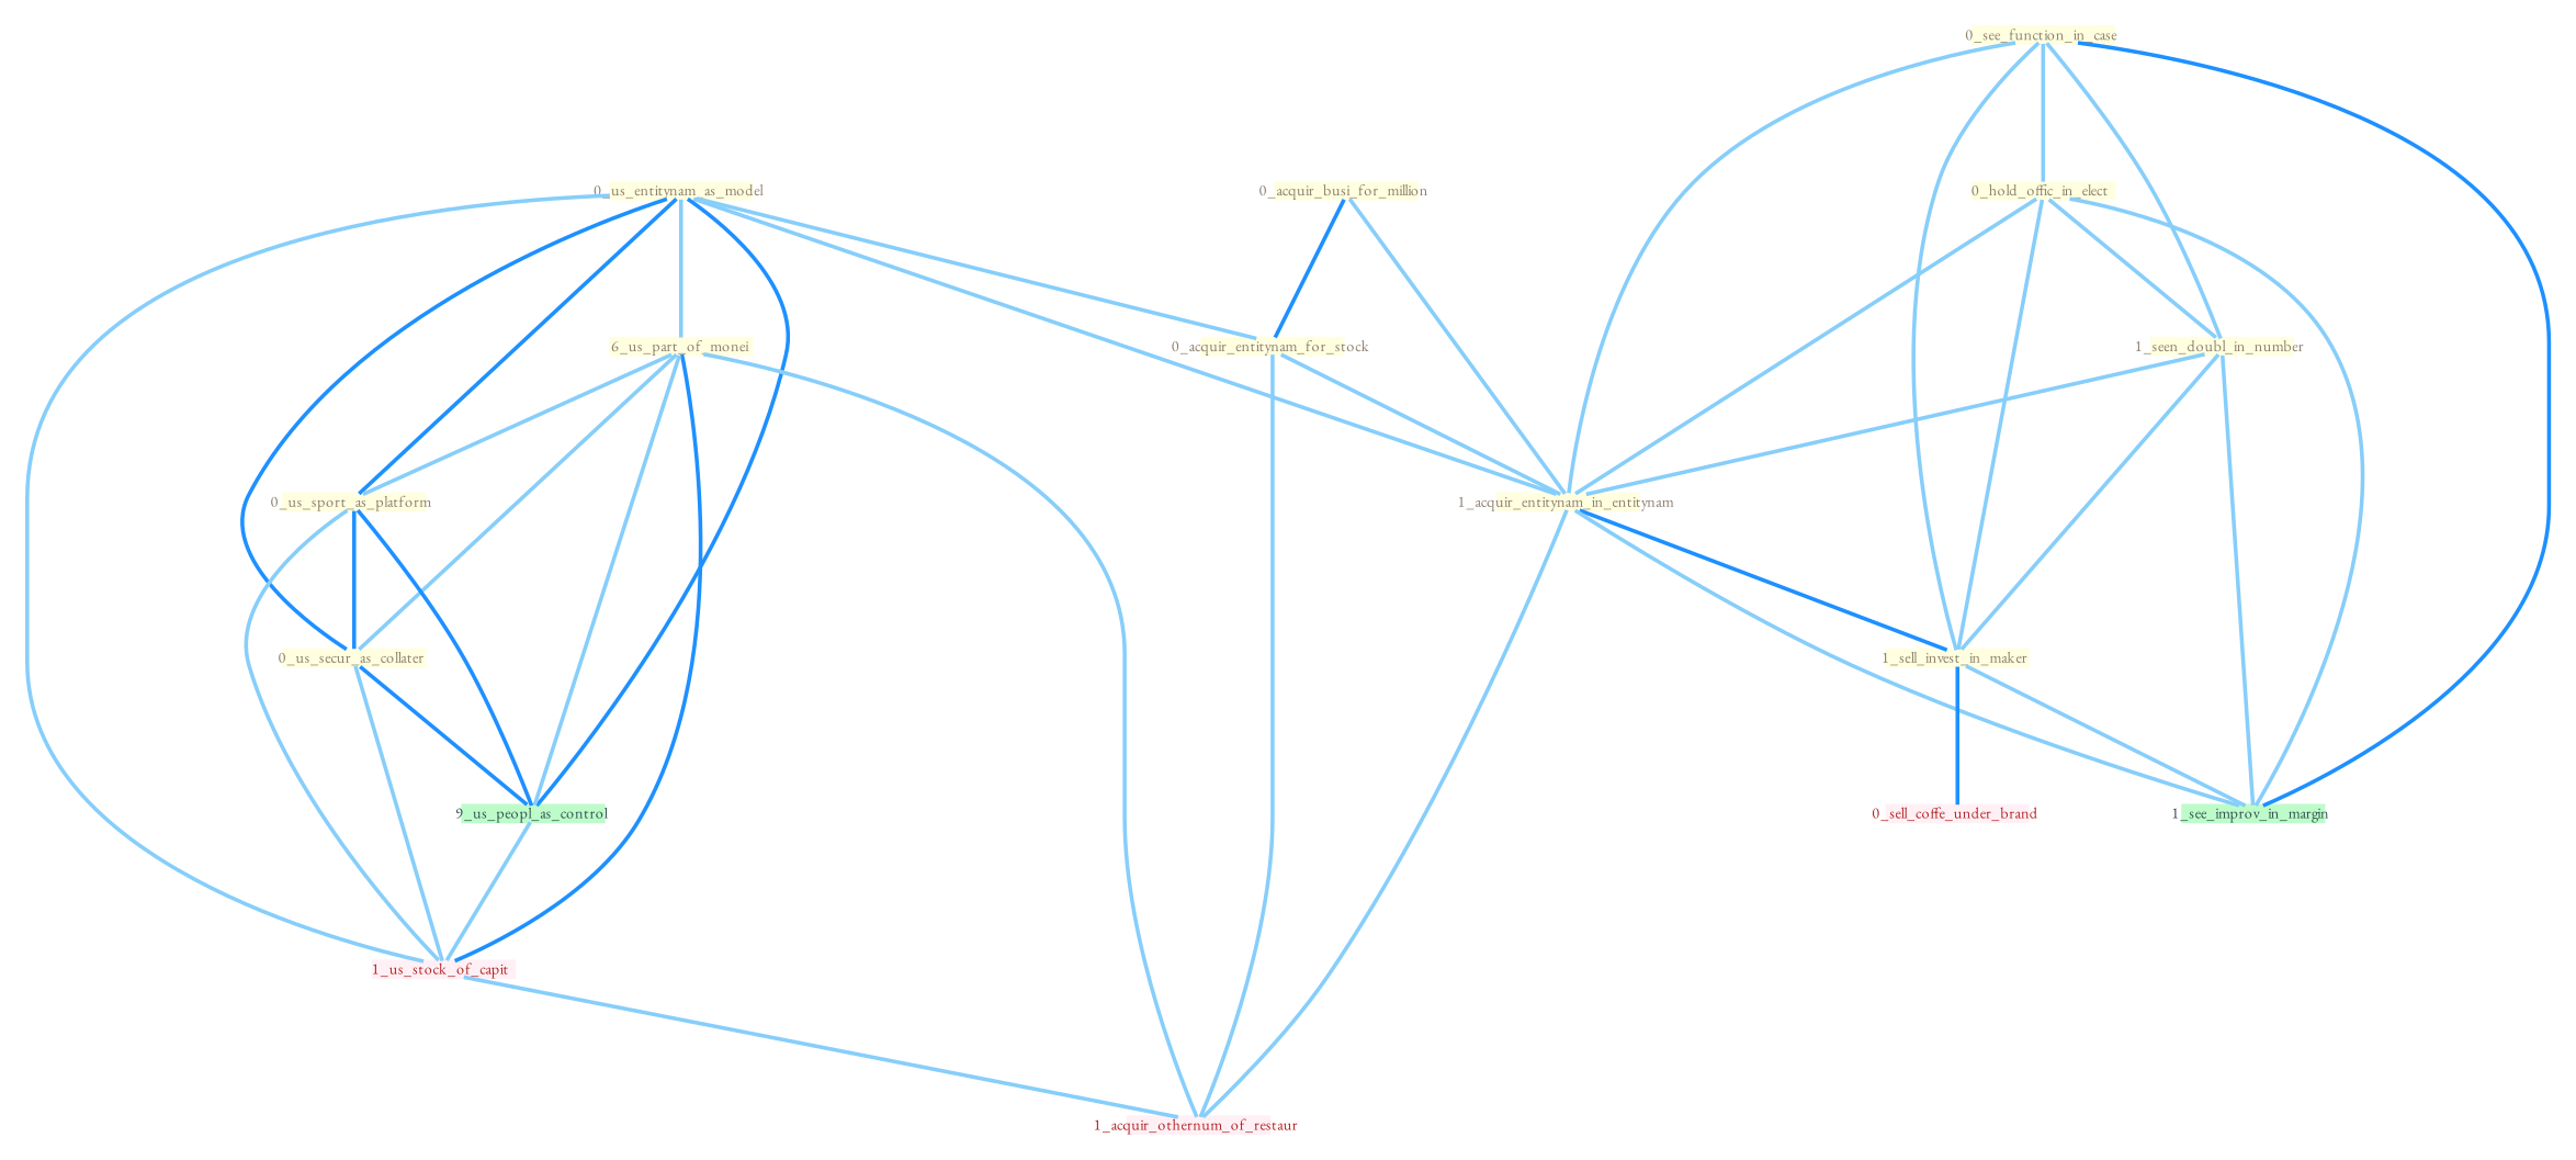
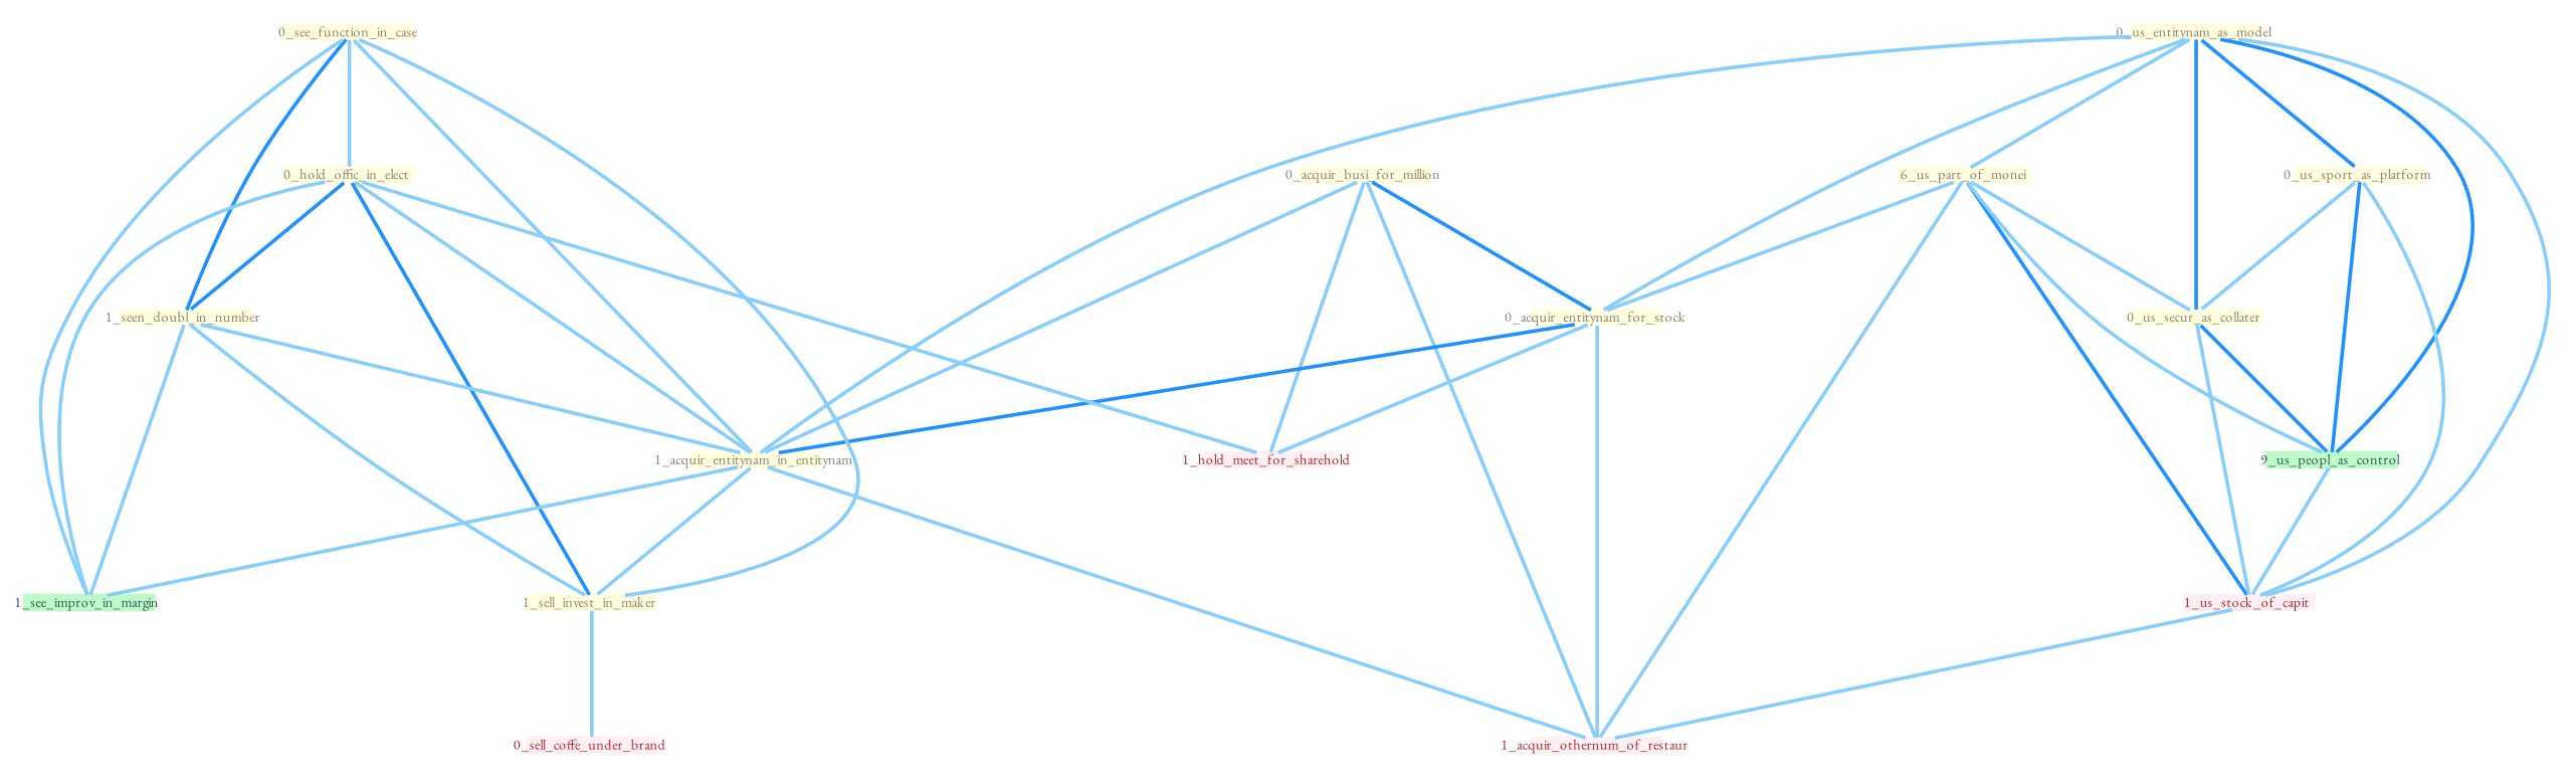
  graph {
    fontname="EB Garamond"
    node [color="#ffffe0" fixedsize=true fontcolor="#8b7d6b" fontname="EB Garamond" fontsize=4 shape=polygon style=filled]
    edge [color="#87cefa" fontname="EB Garamond" w=1]
    "0_us_entitynam_as_model " [height=.06 width=.5]
    "0_acquir_busi_for_million " [height=.06 width=.5]
    n3 [height=.06 label="6_us_part_of_monei" width=.5]
    "0_acquir_entitynam_for_stock " [height=.06 width=.5]
    "0_see_function_in_case " [height=.06 width=.5]
    "0_us_sport_as_platform " [height=.06 width=.5]
    "0_hold_offic_in_elect " [height=.06 width=.5]
    "1_seen_doubl_in_number " [height=.06 width=.5]
    "1_acquir_entitynam_in_entitynam " [height=.06 width=.5]
    "1_sell_invest_in_maker " [height=.06 width=.5]
    "0_us_secur_as_collater " [height=.06 width=.5]
    "1_us_stock_of_capit " [color="#fff0f5" fontcolor="#b22222" height=.06 width=.5]
    "0_sell_coffe_under_brand " [color="#fff0f5" fontcolor="#b22222" height=.06 width=.5]
+   "1_hold_meet_for_sharehold " [color="#fff0f5" fontcolor="#b22222" height=.06 width=.5]
    "1_acquir_othernum_of_restaur " [color="#fff0f5" fontcolor="#b22222" height=.06 width=.5]
    n16 [color="#BDFCC9" fontcolor="#2f4f4f" height=.06 label="9_us_peopl_as_control" width=.5]
    "1_see_improv_in_margin " [color="#BDFCC9" fontcolor="#2f4f4f" height=.06 width=.5]
    subgraph sub_1 {
      "0_us_entitynam_as_model "
      "0_acquir_busi_for_million "
      n3
      "0_acquir_entitynam_for_stock "
      "0_see_function_in_case "
      "0_us_sport_as_platform "
      "0_hold_offic_in_elect "
      "1_seen_doubl_in_number "
      "1_acquir_entitynam_in_entitynam "
      "1_sell_invest_in_maker "
      "0_us_secur_as_collater "
    }
    subgraph sub_2 {
      "1_us_stock_of_capit "
      "0_sell_coffe_under_brand "
+     "1_hold_meet_for_sharehold "
      "1_acquir_othernum_of_restaur "
    }
    "0_us_entitynam_as_model " -- n3
    "0_us_entitynam_as_model " -- "0_acquir_entitynam_for_stock "
    "0_us_entitynam_as_model " -- "0_us_sport_as_platform " [color="#1e90ff" w=2]
    "0_us_entitynam_as_model " -- "1_acquir_entitynam_in_entitynam "
    "0_us_entitynam_as_model " -- "0_us_secur_as_collater " [color="#1e90ff" w=2]
    "0_us_entitynam_as_model " -- "1_us_stock_of_capit "
    "0_us_entitynam_as_model " -- n16 [color="#1e90ff" w=2]
    "0_acquir_busi_for_million " -- "0_acquir_entitynam_for_stock " [color="#1e90ff" w=2]
    "0_acquir_busi_for_million " -- "1_acquir_entitynam_in_entitynam "
-   n3 -- "0_us_sport_as_platform "
+   "0_acquir_busi_for_million " -- "1_hold_meet_for_sharehold "
+   "0_acquir_busi_for_million " -- "1_acquir_othernum_of_restaur "
+   n3 -- "0_acquir_entitynam_for_stock "
    n3 -- "0_us_secur_as_collater "
    n3 -- "1_us_stock_of_capit " [color="#1e90ff" w=2]
    n3 -- "1_acquir_othernum_of_restaur "
    n3 -- n16
-   "0_acquir_entitynam_for_stock " -- "1_acquir_entitynam_in_entitynam " [w=2]
+   "0_acquir_entitynam_for_stock " -- "1_acquir_entitynam_in_entitynam " [color="#1e90ff" w=2]
+   "0_acquir_entitynam_for_stock " -- "1_hold_meet_for_sharehold "
    "0_acquir_entitynam_for_stock " -- "1_acquir_othernum_of_restaur "
    "0_see_function_in_case " -- "0_hold_offic_in_elect "
-   "0_see_function_in_case " -- "1_seen_doubl_in_number "
+   "0_see_function_in_case " -- "1_seen_doubl_in_number " [color="#1e90ff"]
    "0_see_function_in_case " -- "1_acquir_entitynam_in_entitynam "
    "0_see_function_in_case " -- "1_sell_invest_in_maker "
-   "0_see_function_in_case " -- "1_see_improv_in_margin " [color="#1e90ff" w=2]
-   "0_us_sport_as_platform " -- "0_us_secur_as_collater " [color="#1e90ff" w=2]
+   "0_see_function_in_case " -- "1_see_improv_in_margin " [w=2]
+   "0_us_sport_as_platform " -- "0_us_secur_as_collater " [w=2]
    "0_us_sport_as_platform " -- "1_us_stock_of_capit "
    "0_us_sport_as_platform " -- n16 [color="#1e90ff" w=2]
-   "0_hold_offic_in_elect " -- "1_seen_doubl_in_number "
+   "0_hold_offic_in_elect " -- "1_seen_doubl_in_number " [color="#1e90ff"]
    "0_hold_offic_in_elect " -- "1_acquir_entitynam_in_entitynam "
-   "0_hold_offic_in_elect " -- "1_sell_invest_in_maker "
+   "0_hold_offic_in_elect " -- "1_sell_invest_in_maker " [color="#1e90ff"]
+   "0_hold_offic_in_elect " -- "1_hold_meet_for_sharehold "
    "0_hold_offic_in_elect " -- "1_see_improv_in_margin "
    "1_seen_doubl_in_number " -- "1_acquir_entitynam_in_entitynam "
    "1_seen_doubl_in_number " -- "1_sell_invest_in_maker "
    "1_seen_doubl_in_number " -- "1_see_improv_in_margin "
-   "1_acquir_entitynam_in_entitynam " -- "1_sell_invest_in_maker " [color="#1e90ff"]
+   "1_acquir_entitynam_in_entitynam " -- "1_sell_invest_in_maker "
    "1_acquir_entitynam_in_entitynam " -- "1_acquir_othernum_of_restaur "
    "1_acquir_entitynam_in_entitynam " -- "1_see_improv_in_margin "
-   "1_sell_invest_in_maker " -- "0_sell_coffe_under_brand " [color="#1e90ff"]
-   "1_sell_invest_in_maker " -- "1_see_improv_in_margin "
+   "1_sell_invest_in_maker " -- "0_sell_coffe_under_brand "
    "0_us_secur_as_collater " -- "1_us_stock_of_capit "
    "0_us_secur_as_collater " -- n16 [color="#1e90ff" w=2]
    "1_us_stock_of_capit " -- "1_acquir_othernum_of_restaur "
    n16 -- "1_us_stock_of_capit "
  }
